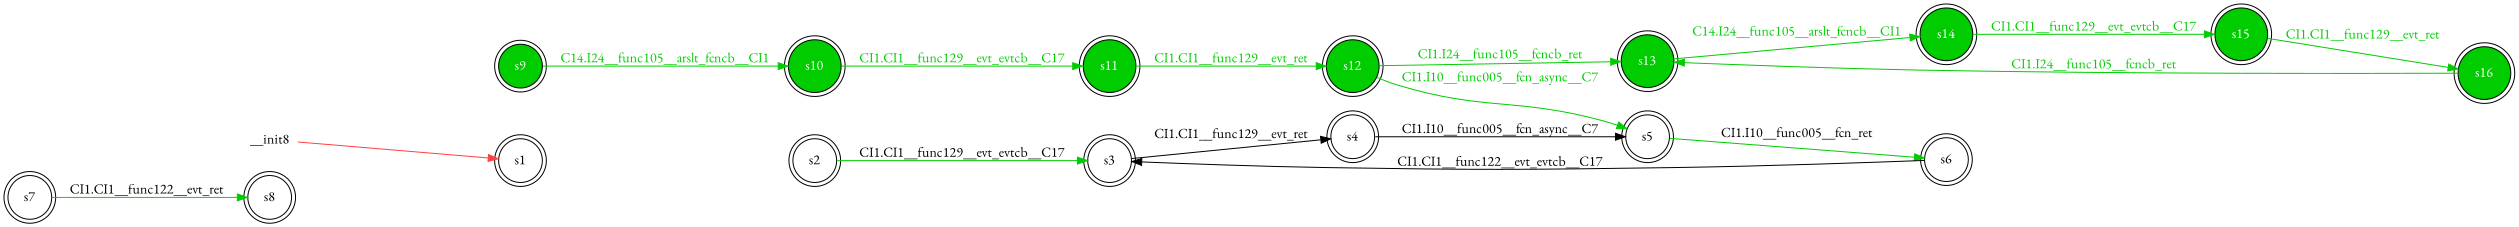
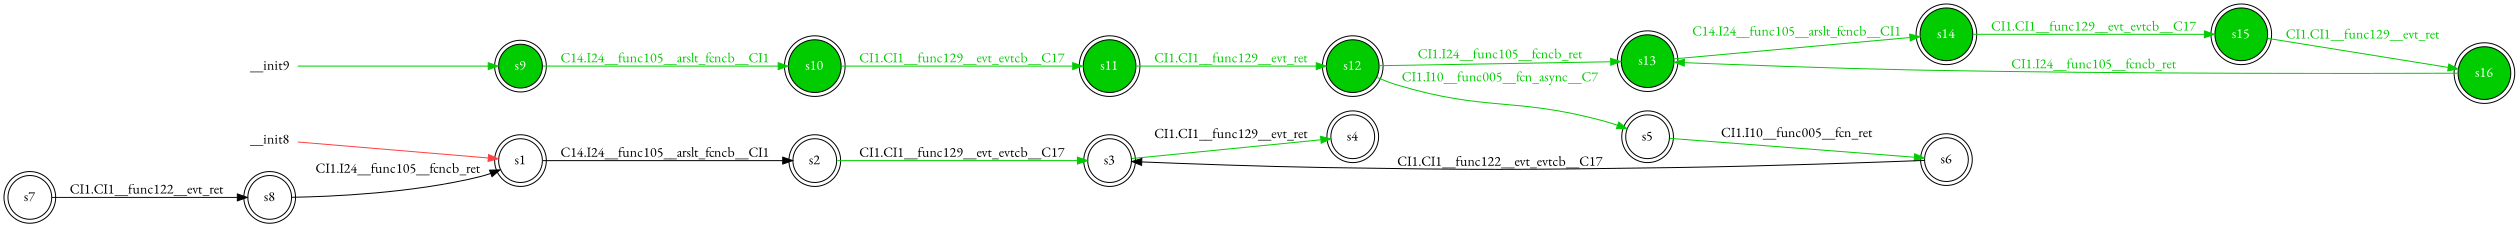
  digraph {
    fontname="EB Garamond"
    rankdir=LR
    node [fontname="EB Garamond" shape=doublecircle]
    edge [fontname="EB Garamond" color="#00cc00"]
    n1 [label=<s1>]
    n2 [label=<s2>]
    n3 [label=<s3>]
    n4 [fillcolor="#00cc00" fontcolor="#ffffff" label=<s9> style=filled]
    n5 [fillcolor="#00cc00" fontcolor="#ffffff" label=<s10> style=filled]
    n6 [fillcolor="#00cc00" fontcolor="#ffffff" label=<s11> style=filled]
    n7 [label=<s4>]
    n8 [label=<s5>]
    n9 [label=<s6>]
    n10 [label=<s7>]
    n11 [label=<s8>]
    n12 [fillcolor="#00cc00" fontcolor="#ffffff" label=<s12> style=filled]
    n13 [fillcolor="#00cc00" fontcolor="#ffffff" label=<s13> style=filled]
    n14 [fillcolor="#00cc00" fontcolor="#ffffff" label=<s14> style=filled]
    n15 [fillcolor="#00cc00" fontcolor="#ffffff" label=<s15> style=filled]
    n16 [fillcolor="#00cc00" fontcolor="#ffffff" label=<s16> style=filled]
    n17 [label=__init8 shape=none]
+   __init9 [shape=none]
+   n1 -> n2 [label=<<font color="#000000">C14.I24__func105__arslt_fcncb__CI1</font>> color=""]
    n2 -> n3 [label=<<font color="#000000">CI1.CI1__func129__evt_evtcb__C17</font>>]
-   n3 -> n7 [label=<<font color="#000000">CI1.CI1__func129__evt_ret</font>> color=""]
+   n3 -> n7 [label=<<font color="#000000">CI1.CI1__func129__evt_ret</font>>]
    n4 -> n5 [label=<<font color="#00cc00">C14.I24__func105__arslt_fcncb__CI1</font>>]
    n5 -> n6 [label=<<font color="#00cc00">CI1.CI1__func129__evt_evtcb__C17</font>>]
    n6 -> n12 [label=<<font color="#00cc00">CI1.CI1__func129__evt_ret</font>>]
-   n7 -> n8 [label=<<font color="#000000">CI1.I10__func005__fcn_async__C7</font>> color=""]
    n8 -> n9 [label=<<font color="#000000">CI1.I10__func005__fcn_ret</font>>]
    n9 -> n3 [label=<<font color="#000000">CI1.CI1__func122__evt_evtcb__C17</font>> color=""]
-   n10 -> n11 [label=<<font color="#000000">CI1.CI1__func122__evt_ret</font>>]
+   n10 -> n11 [label=<<font color="#000000">CI1.CI1__func122__evt_ret</font>> color=""]
+   n11 -> n1 [label=<<font color="#000000">CI1.I24__func105__fcncb_ret</font>> color=""]
    n12 -> n8 [label=<<font color="#00cc00">CI1.I10__func005__fcn_async__C7</font>>]
    n12 -> n13 [label=<<font color="#00cc00">CI1.I24__func105__fcncb_ret</font>>]
    n13 -> n14 [label=<<font color="#00cc00">C14.I24__func105__arslt_fcncb__CI1</font>>]
    n14 -> n15 [label=<<font color="#00cc00">CI1.CI1__func129__evt_evtcb__C17</font>>]
    n15 -> n16 [label=<<font color="#00cc00">CI1.CI1__func129__evt_ret</font>>]
    n16 -> n13 [label=<<font color="#00cc00">CI1.I24__func105__fcncb_ret</font>>]
    n17 -> n1 [color="#ff4040"]
+   __init9 -> n4
  }
